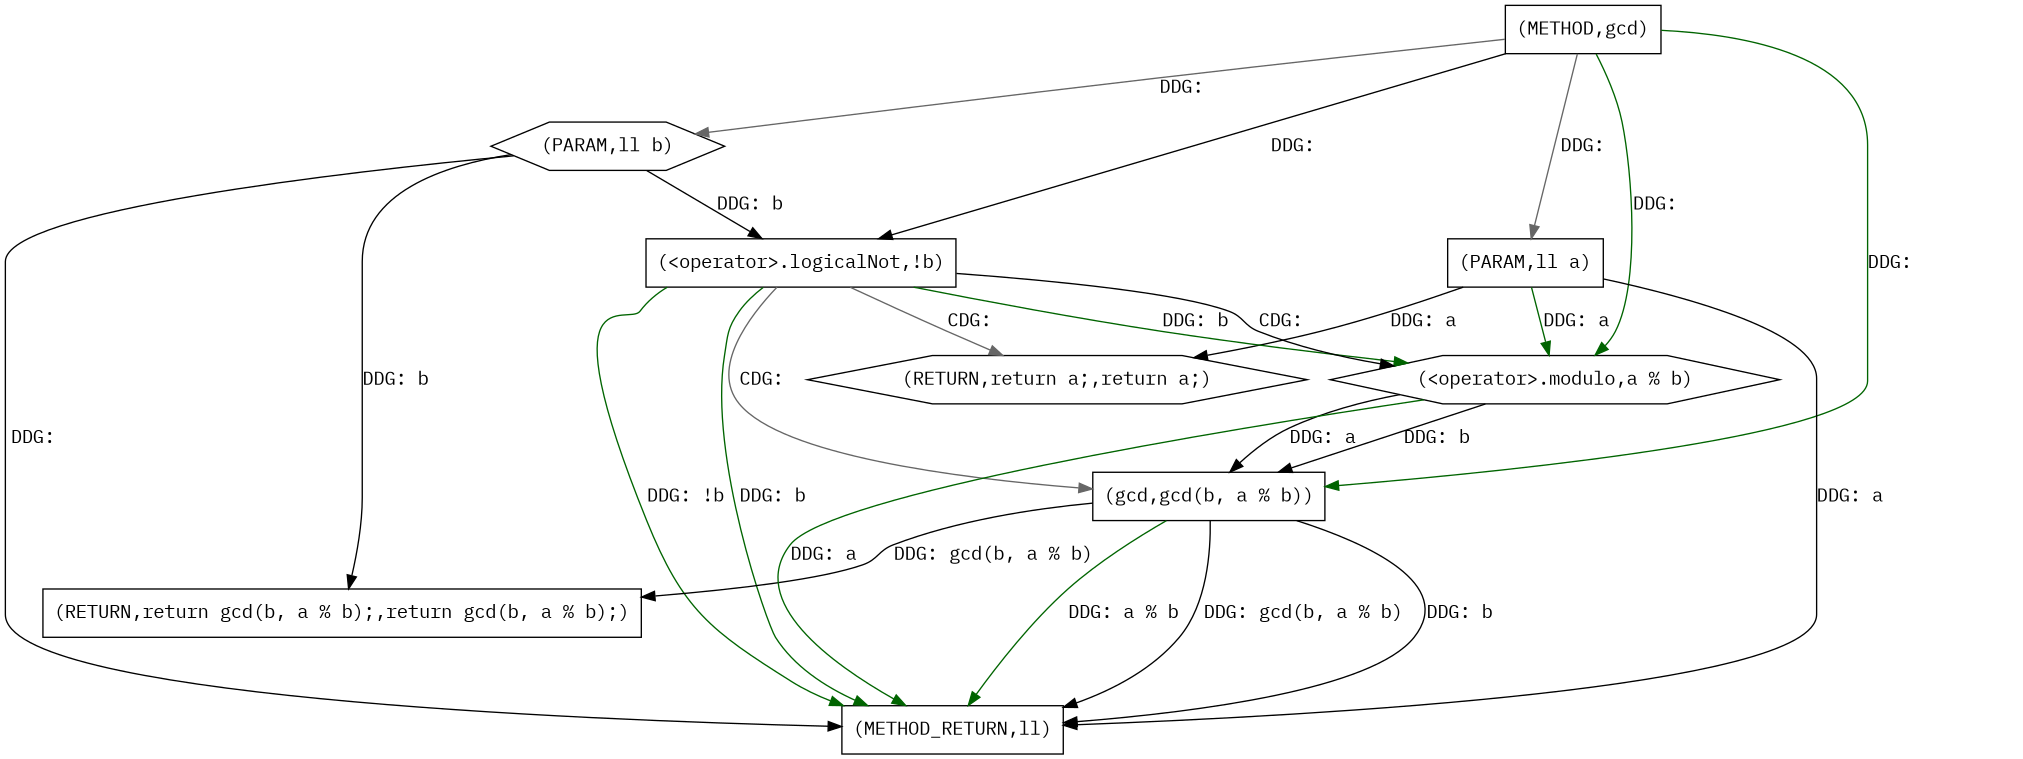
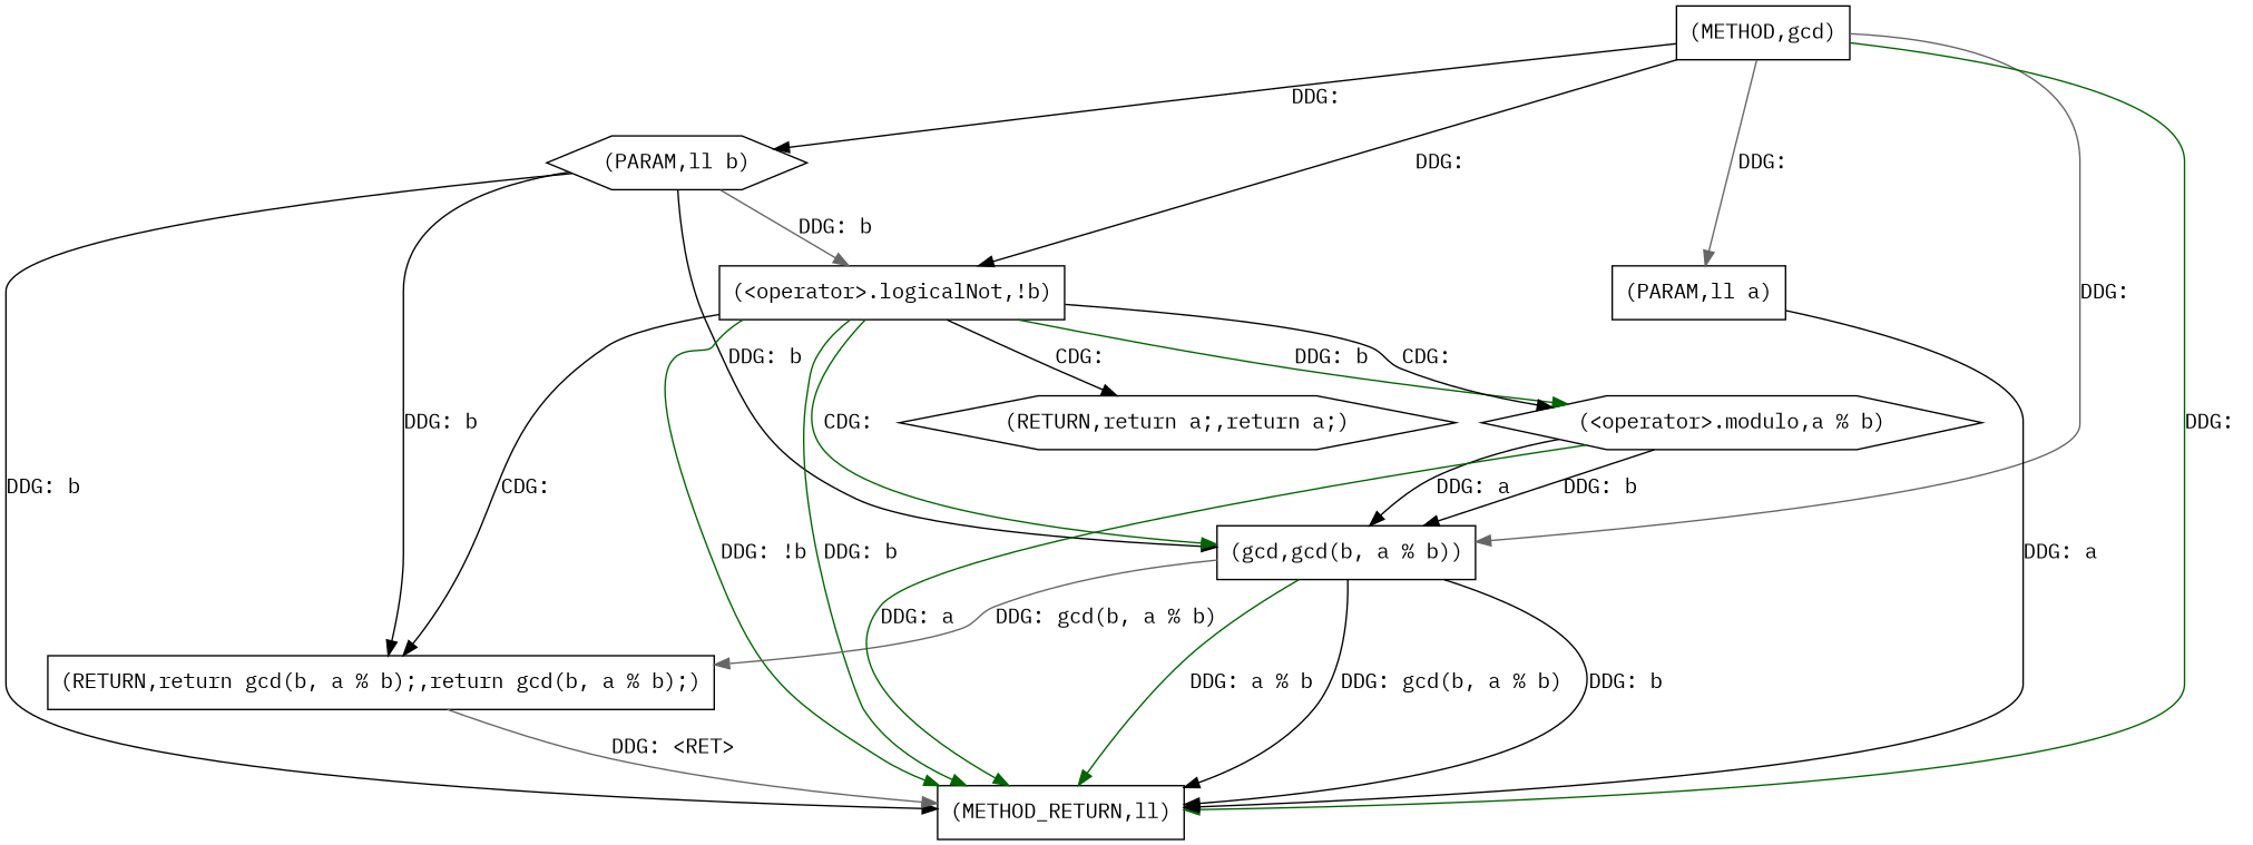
  digraph {
    fontname="IBM Plex Mono"
    node [fontname="IBM Plex Mono" shape=box]
    edge [color=black fontname="IBM Plex Mono"]
    n1 [label="(METHOD,gcd)"]
    n2 [label="(PARAM,ll a)"]
    n3 [label="(PARAM,ll b)" shape=hexagon]
    n4 [label="(<operator>.logicalNot,!b)"]
    n5 [label="(gcd,gcd(b, a % b))"]
    n6 [label="(<operator>.modulo,a % b)" shape=hexagon]
    n7 [label="(METHOD_RETURN,ll)"]
    n8 [label="(RETURN,return a;,return a;)" shape=hexagon]
    n9 [label="(RETURN,return gcd(b, a % b);,return gcd(b, a % b);)"]
    n1 -> n2 [color=gray40 label="DDG: "]
-   n1 -> n3 [color=gray40 label="DDG: "]
+   n1 -> n3 [label="DDG: "]
    n1 -> n4 [label="DDG: "]
-   n1 -> n5 [color=darkgreen label="DDG: "]
-   n1 -> n6 [color=darkgreen label="DDG: "]
-   n2 -> n6 [color=darkgreen label="DDG: a"]
+   n1 -> n5 [color=gray40 label="DDG: "]
+   n1 -> n7 [color=darkgreen label="DDG: "]
    n2 -> n7 [label="DDG: a"]
-   n2 -> n8 [label="DDG: a"]
-   n3 -> n4 [label="DDG: b"]
-   n3 -> n7 [label="DDG: "]
+   n3 -> n4 [color=gray40 label="DDG: b"]
+   n3 -> n5 [label="DDG: b"]
+   n3 -> n7 [label="DDG: b"]
    n3 -> n9 [label="DDG: b"]
-   n4 -> n5 [color=gray40 label="CDG: "]
+   n4 -> n5 [color=darkgreen label="CDG: "]
    n4 -> n6 [color=darkgreen label="DDG: b"]
    n4 -> n6 [label="CDG: "]
    n4 -> n7 [color=darkgreen label="DDG: b"]
    n4 -> n7 [color=darkgreen label="DDG: !b"]
-   n4 -> n8 [color=gray40 label="CDG: "]
+   n4 -> n8 [label="CDG: "]
+   n4 -> n9 [label="CDG: "]
    n5 -> n7 [label="DDG: b"]
    n5 -> n7 [color=darkgreen label="DDG: a % b"]
    n5 -> n7 [label="DDG: gcd(b, a % b)"]
-   n5 -> n9 [label="DDG: gcd(b, a % b)"]
+   n5 -> n9 [color=gray40 label="DDG: gcd(b, a % b)"]
    n6 -> n5 [label="DDG: b"]
    n6 -> n5 [label="DDG: a"]
    n6 -> n7 [color=darkgreen label="DDG: a"]
+   n9 -> n7 [color=gray40 label="DDG: <RET>"]
  }
